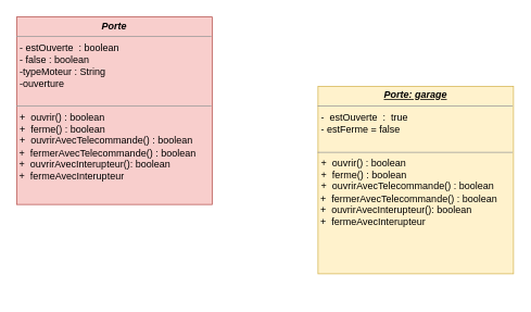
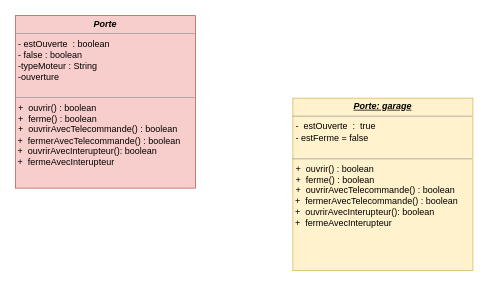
  <mxCell id="0" />
  <mxCell id="1" parent="0" />
  <mxCell id="2" value="&lt;p style=&quot;margin:0px;margin-top:4px;text-align:center;&quot;&gt;&lt;i&gt;&lt;b&gt;Porte&lt;/b&gt;&lt;/i&gt;&lt;/p&gt;&lt;hr size=&quot;1&quot;&gt;&lt;p style=&quot;margin:0px;margin-left:4px;&quot;&gt;- estOuverte&amp;nbsp; : boolean&lt;br&gt;- false : boolean&lt;/p&gt;&lt;p style=&quot;margin:0px;margin-left:4px;&quot;&gt;-typeMoteur : String&lt;/p&gt;&lt;p style=&quot;margin:0px;margin-left:4px;&quot;&gt;-ouverture&lt;/p&gt;&amp;nbsp;&lt;hr size=&quot;1&quot;&gt;&lt;p style=&quot;margin:0px;margin-left:4px;&quot;&gt;+&amp;nbsp; ouvrir() : boolean&lt;br&gt;+&amp;nbsp; ferme() : boolean&lt;/p&gt;&lt;p style=&quot;margin:0px;margin-left:4px;&quot;&gt;+&amp;nbsp; ouvrirAvecTelecommande() : boolean&lt;span style=&quot;background-color: initial;&quot;&gt;&amp;nbsp;&lt;/span&gt;&lt;/p&gt;&amp;nbsp;+&amp;nbsp; fermerAvecTelecommande() : boolean&lt;br&gt;&amp;nbsp;+&amp;nbsp; ouvrirAvecInterupteur(): boolean&lt;br&gt;&amp;nbsp;+&amp;nbsp; fermeAvecInterupteur&amp;nbsp;" style="verticalAlign=top;align=left;overflow=fill;fontSize=12;fontFamily=Helvetica;html=1;fillColor=#f8cecc;strokeColor=#b85450;" vertex="1" parent="1"><mxGeometry x="20" y="20" width="240" height="230" as="geometry" /></mxCell>
- <mxCell id="3" value="&lt;p style=&quot;margin:0px;margin-top:4px;text-align:center;&quot;&gt;&lt;i&gt;&lt;u&gt;&lt;b&gt;Porte: garage&lt;/b&gt;&lt;/u&gt;&lt;/i&gt;&lt;/p&gt;&lt;hr size=&quot;1&quot;&gt;&lt;p style=&quot;margin:0px;margin-left:4px;&quot;&gt;-&amp;nbsp; estOuverte&amp;nbsp; :&amp;nbsp; true&lt;br&gt;- estFerme = false&lt;/p&gt;&amp;nbsp;&lt;hr size=&quot;1&quot;&gt;&lt;p style=&quot;margin:0px;margin-left:4px;&quot;&gt;+&amp;nbsp; ouvrir() : boolean&lt;br&gt;+&amp;nbsp; ferme() : boolean&lt;/p&gt;&lt;p style=&quot;margin:0px;margin-left:4px;&quot;&gt;+&amp;nbsp; ouvrirAvecTelecommande() : boolean&lt;span style=&quot;background-color: initial;&quot;&gt;&amp;nbsp;&lt;/span&gt;&lt;/p&gt;&amp;nbsp;+&amp;nbsp; fermerAvecTelecommande() : boolean&lt;br&gt;&amp;nbsp;+&amp;nbsp; ouvrirAvecInterupteur(): boolean&lt;br&gt;&amp;nbsp;+&amp;nbsp; fermeAvecInterupteur&amp;nbsp;" style="verticalAlign=top;align=left;overflow=fill;fontSize=12;fontFamily=Helvetica;html=1;fillColor=#fff2cc;strokeColor=#d6b656;" vertex="1" parent="1"><mxGeometry x="390" y="105" width="240" height="230" as="geometry" /></mxCell>
+ <mxCell id="3" value="&lt;p style=&quot;margin:0px;margin-top:4px;text-align:center;&quot;&gt;&lt;i&gt;&lt;u&gt;&lt;b&gt;Porte: garage&lt;/b&gt;&lt;/u&gt;&lt;/i&gt;&lt;/p&gt;&lt;hr size=&quot;1&quot;&gt;&lt;p style=&quot;margin:0px;margin-left:4px;&quot;&gt;-&amp;nbsp; estOuverte&amp;nbsp; :&amp;nbsp; true&lt;br&gt;- estFerme = false&lt;/p&gt;&amp;nbsp;&lt;hr size=&quot;1&quot;&gt;&lt;p style=&quot;margin:0px;margin-left:4px;&quot;&gt;+&amp;nbsp; ouvrir() : boolean&lt;br&gt;+&amp;nbsp; ferme() : boolean&lt;/p&gt;&lt;p style=&quot;margin:0px;margin-left:4px;&quot;&gt;+&amp;nbsp; ouvrirAvecTelecommande() : boolean&lt;span style=&quot;background-color: initial;&quot;&gt;&amp;nbsp;&lt;/span&gt;&lt;/p&gt;&amp;nbsp;+&amp;nbsp; fermerAvecTelecommande() : boolean&lt;br&gt;&amp;nbsp;+&amp;nbsp; ouvrirAvecInterupteur(): boolean&lt;br&gt;&amp;nbsp;+&amp;nbsp; fermeAvecInterupteur&amp;nbsp;" style="verticalAlign=top;align=left;overflow=fill;fontSize=12;fontFamily=Helvetica;html=1;fillColor=#fff2cc;strokeColor=#d6b656;" vertex="1" parent="1"><mxGeometry x="390" y="130" width="240" height="230" as="geometry" /></mxCell>
